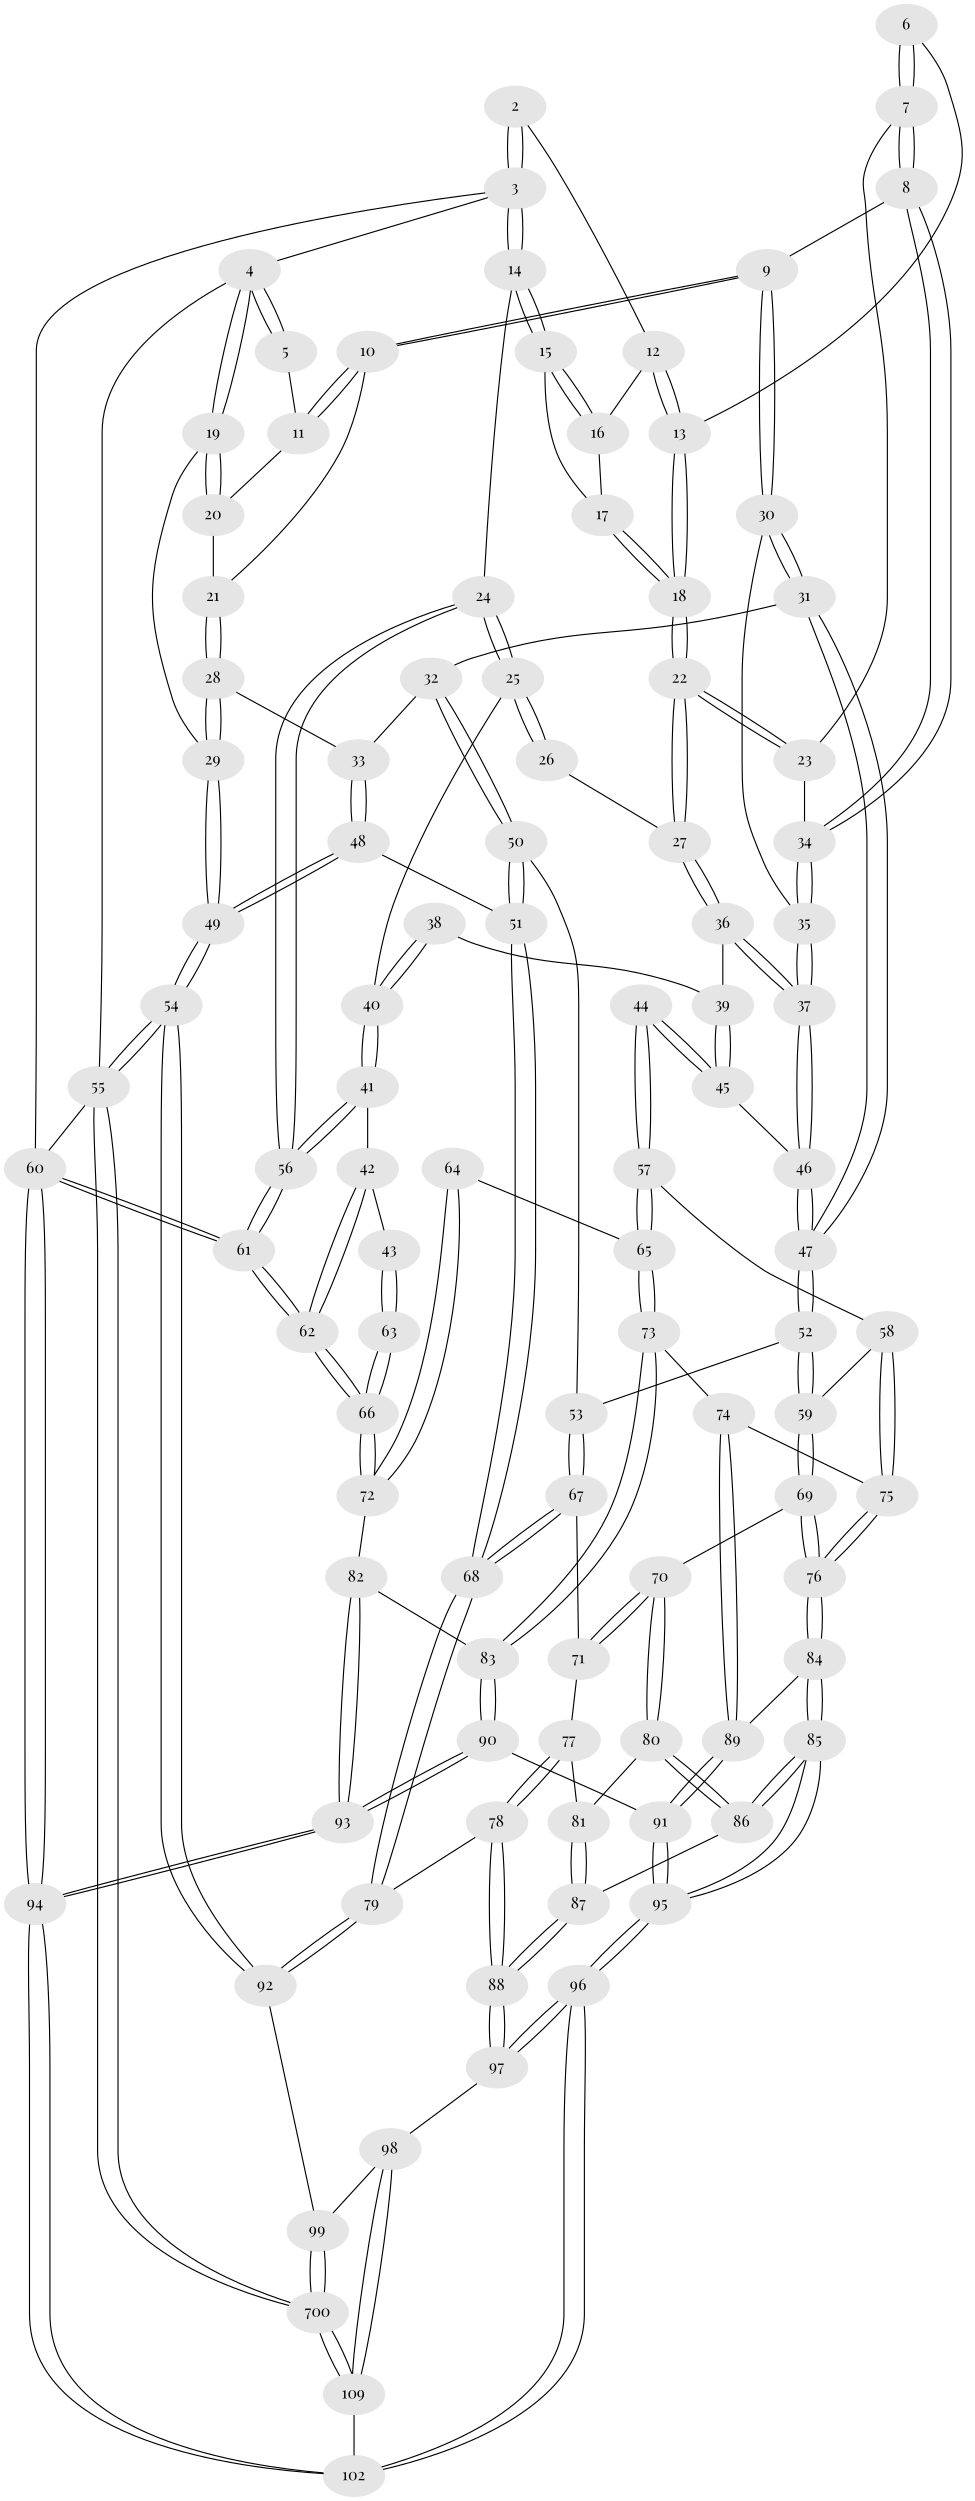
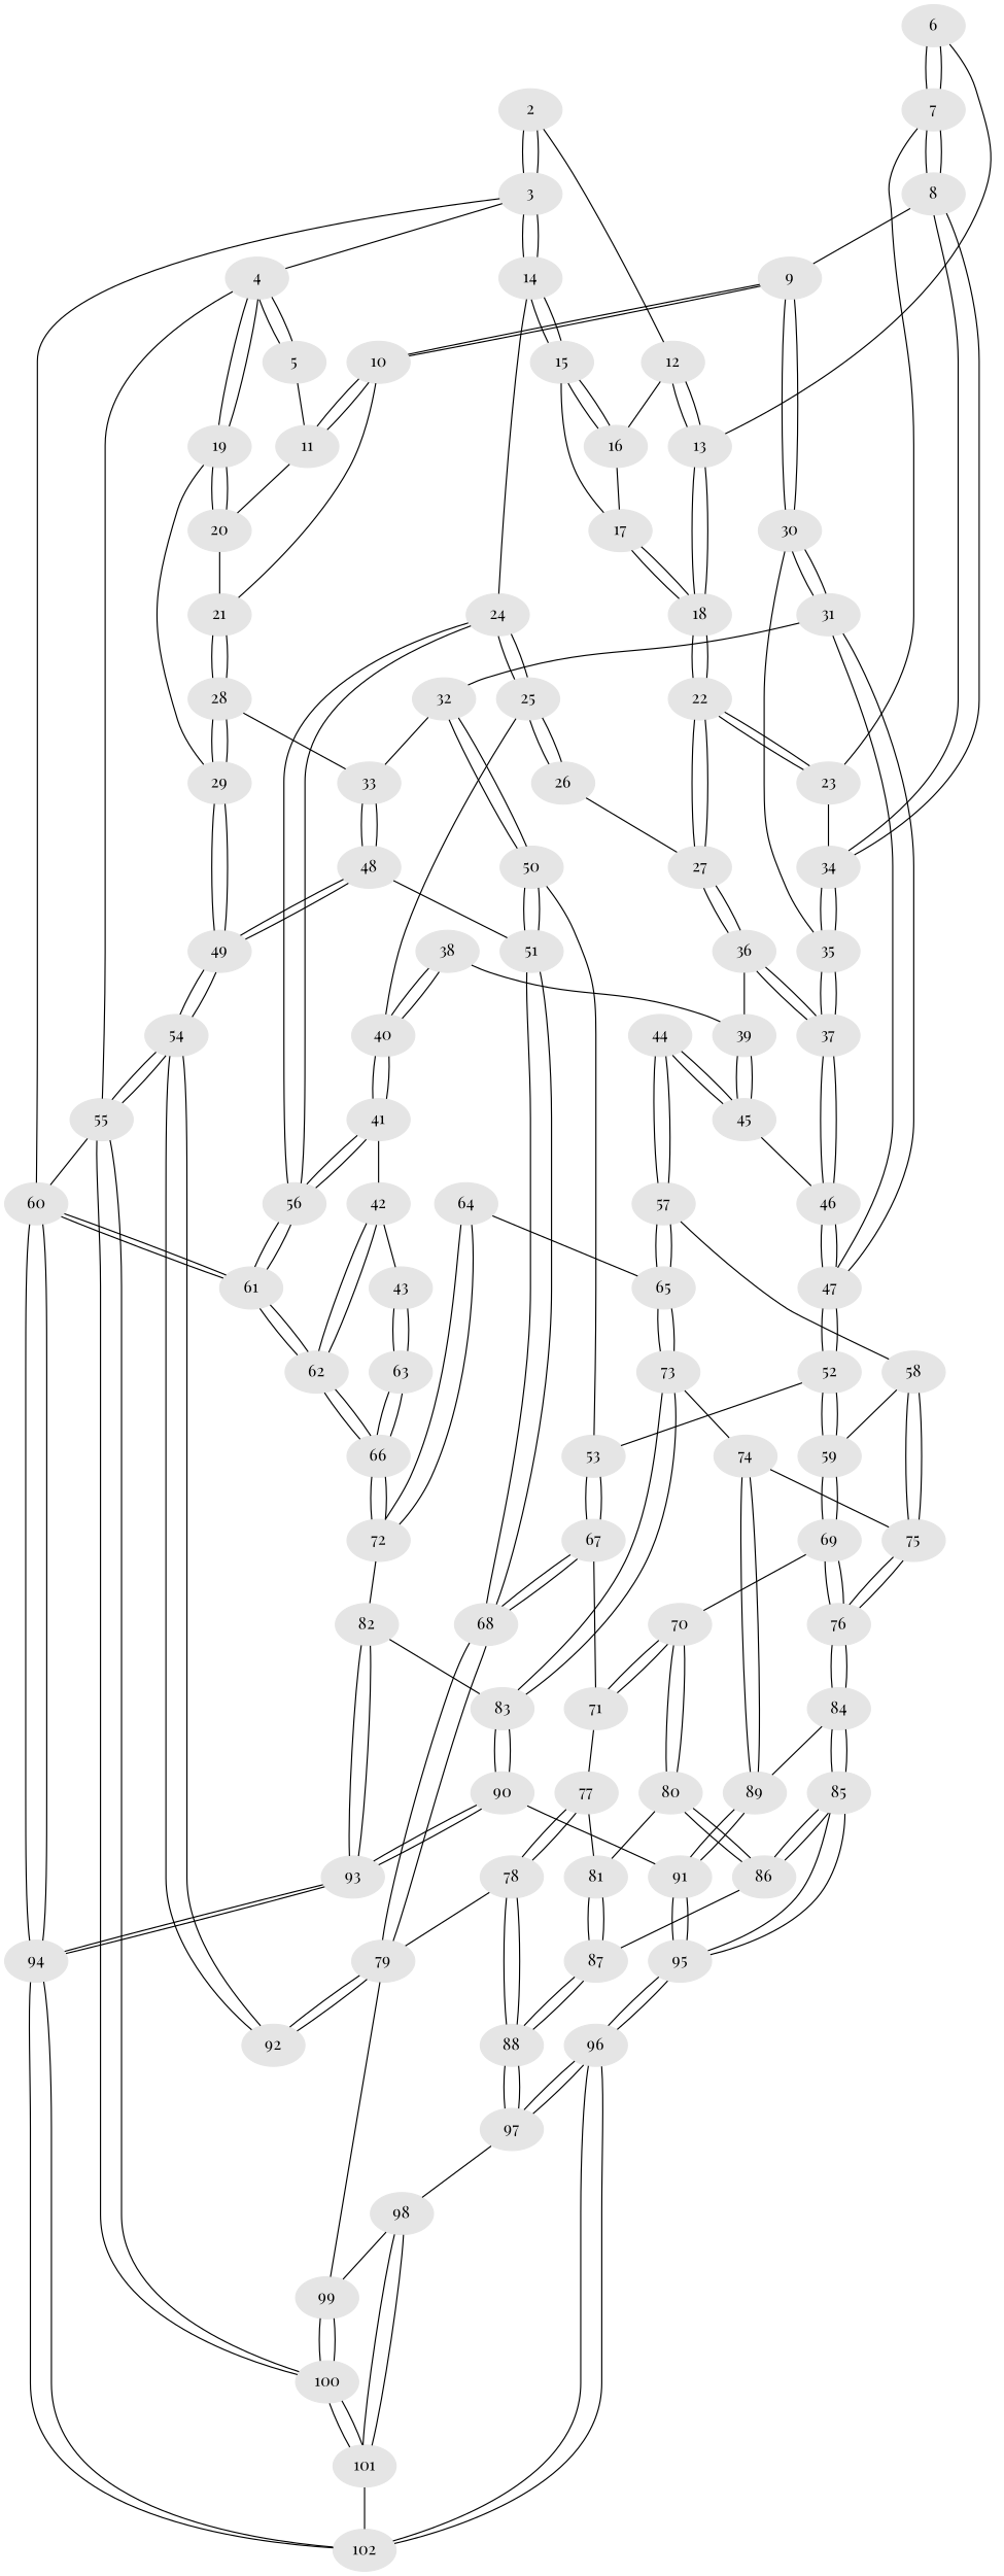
  graph {
    fontname="Playfair Display"
    node [color=gray90 fontname="Playfair Display" style=filled]
    edge [fontname="Playfair Display"]
    2
    3
    12
    6
    7
    13
    4
    14
    60
    16
    5
    19
    55
    15
    24
    61
    94
    11
    20
    29
-   100 [label=700]
+   100
    8
    23
    18
    9
    34
    10
    30
    35
    21
    31
    28
    17
    22
    25
    56
    27
    49
    33
    36
    26
    40
    41
    38
    39
    37
    48
    54
    32
    47
    50
    52
    51
    53
    46
    45
    42
    43
    62
    63
    66
    44
    57
    58
    65
    59
    68
    92
    67
    79
    69
    71
    99
-   101 [label=109]
+   101
    75
    73
    76
    70
    102
    72
    64
    82
    74
    83
    77
    80
    84
    81
    86
    78
    93
    89
    90
    91
    85
    88
    87
    97
    95
    96
    98
    2 -- 3
    2 -- 3
    2 -- 12
    3 -- 4
    3 -- 14
    3 -- 14
    3 -- 60
    12 -- 13
    12 -- 13
    12 -- 16
    6 -- 7
    6 -- 7
    6 -- 13
    7 -- 8
    7 -- 8
    7 -- 23
    13 -- 18
    13 -- 18
    4 -- 5
    4 -- 5
    4 -- 19
    4 -- 19
    4 -- 55
    14 -- 15
    14 -- 15
    14 -- 24
    60 -- 61
    60 -- 61
    60 -- 94
    60 -- 94
    16 -- 17
    5 -- 11
    19 -- 20
    19 -- 20
    19 -- 29
    55 -- 60
    55 -- 100
    55 -- 100
    15 -- 16
    15 -- 16
    15 -- 17
    24 -- 25
    24 -- 25
    24 -- 56
    24 -- 56
    61 -- 62
    61 -- 62
    94 -- 102
    94 -- 102
    11 -- 20
    20 -- 21
    29 -- 49
    29 -- 49
    100 -- 101
    100 -- 101
    8 -- 9
    8 -- 34
    8 -- 34
    23 -- 34
    18 -- 22
    18 -- 22
    9 -- 10
    9 -- 10
    9 -- 30
    9 -- 30
    34 -- 35
    34 -- 35
    10 -- 11
    10 -- 11
    10 -- 21
    30 -- 35
    30 -- 31
    30 -- 31
    35 -- 37
    35 -- 37
    21 -- 28
    21 -- 28
    31 -- 32
    31 -- 47
    31 -- 47
    28 -- 29
    28 -- 29
    28 -- 33
    17 -- 18
    17 -- 18
    22 -- 23
    22 -- 23
    22 -- 27
    22 -- 27
    25 -- 26
    25 -- 26
    25 -- 40
    56 -- 61
    56 -- 61
    27 -- 36
    27 -- 36
    49 -- 54
    49 -- 54
    33 -- 48
    33 -- 48
    36 -- 39
    36 -- 37
    36 -- 37
    26 -- 27
    40 -- 41
    40 -- 41
    41 -- 56
    41 -- 56
    41 -- 42
    38 -- 40
    38 -- 40
    38 -- 39
    39 -- 45
    39 -- 45
    37 -- 46
    37 -- 46
    48 -- 49
    48 -- 49
    48 -- 51
    54 -- 55
    54 -- 55
    54 -- 92
    54 -- 92
    32 -- 33
    32 -- 50
    32 -- 50
    47 -- 52
    47 -- 52
    50 -- 51
    50 -- 51
    50 -- 53
    52 -- 53
    52 -- 59
    52 -- 59
    51 -- 68
    51 -- 68
    53 -- 67
    53 -- 67
    46 -- 47
    46 -- 47
    45 -- 46
    42 -- 43
    42 -- 62
    42 -- 62
    43 -- 63
    43 -- 63
    62 -- 66
    62 -- 66
    63 -- 66
    63 -- 66
    66 -- 72
    66 -- 72
    44 -- 45
    44 -- 45
    44 -- 57
    44 -- 57
    57 -- 58
    57 -- 65
    57 -- 65
    58 -- 59
    58 -- 75
    58 -- 75
    65 -- 73
    65 -- 73
    59 -- 69
    59 -- 69
    68 -- 79
    68 -- 79
-   92 -- 99
+   79 -- 99
    67 -- 68
    67 -- 68
    67 -- 71
    79 -- 92
    79 -- 92
    69 -- 76
    69 -- 76
    69 -- 70
    71 -- 77
    99 -- 100
    99 -- 100
    101 -- 102
    75 -- 76
    75 -- 76
    73 -- 74
    73 -- 83
    73 -- 83
    76 -- 84
    76 -- 84
    70 -- 71
    70 -- 71
    70 -- 80
    70 -- 80
    72 -- 82
    64 -- 65
    64 -- 72
    64 -- 72
    82 -- 83
    82 -- 93
    82 -- 93
    74 -- 75
    74 -- 89
    74 -- 89
    83 -- 90
    83 -- 90
    77 -- 81
    77 -- 78
    77 -- 78
    80 -- 81
    80 -- 86
    80 -- 86
    84 -- 89
    84 -- 85
    84 -- 85
    81 -- 87
    81 -- 87
    86 -- 87
    78 -- 79
    78 -- 88
    78 -- 88
    93 -- 94
    93 -- 94
    89 -- 91
    89 -- 91
    90 -- 93
    90 -- 93
    90 -- 91
    91 -- 95
    91 -- 95
    85 -- 86
    85 -- 86
    85 -- 95
    85 -- 95
    88 -- 97
    88 -- 97
    87 -- 88
    87 -- 88
    97 -- 98
    95 -- 96
    95 -- 96
    96 -- 102
    96 -- 102
    96 -- 97
    96 -- 97
    98 -- 99
    98 -- 101
    98 -- 101
  }
